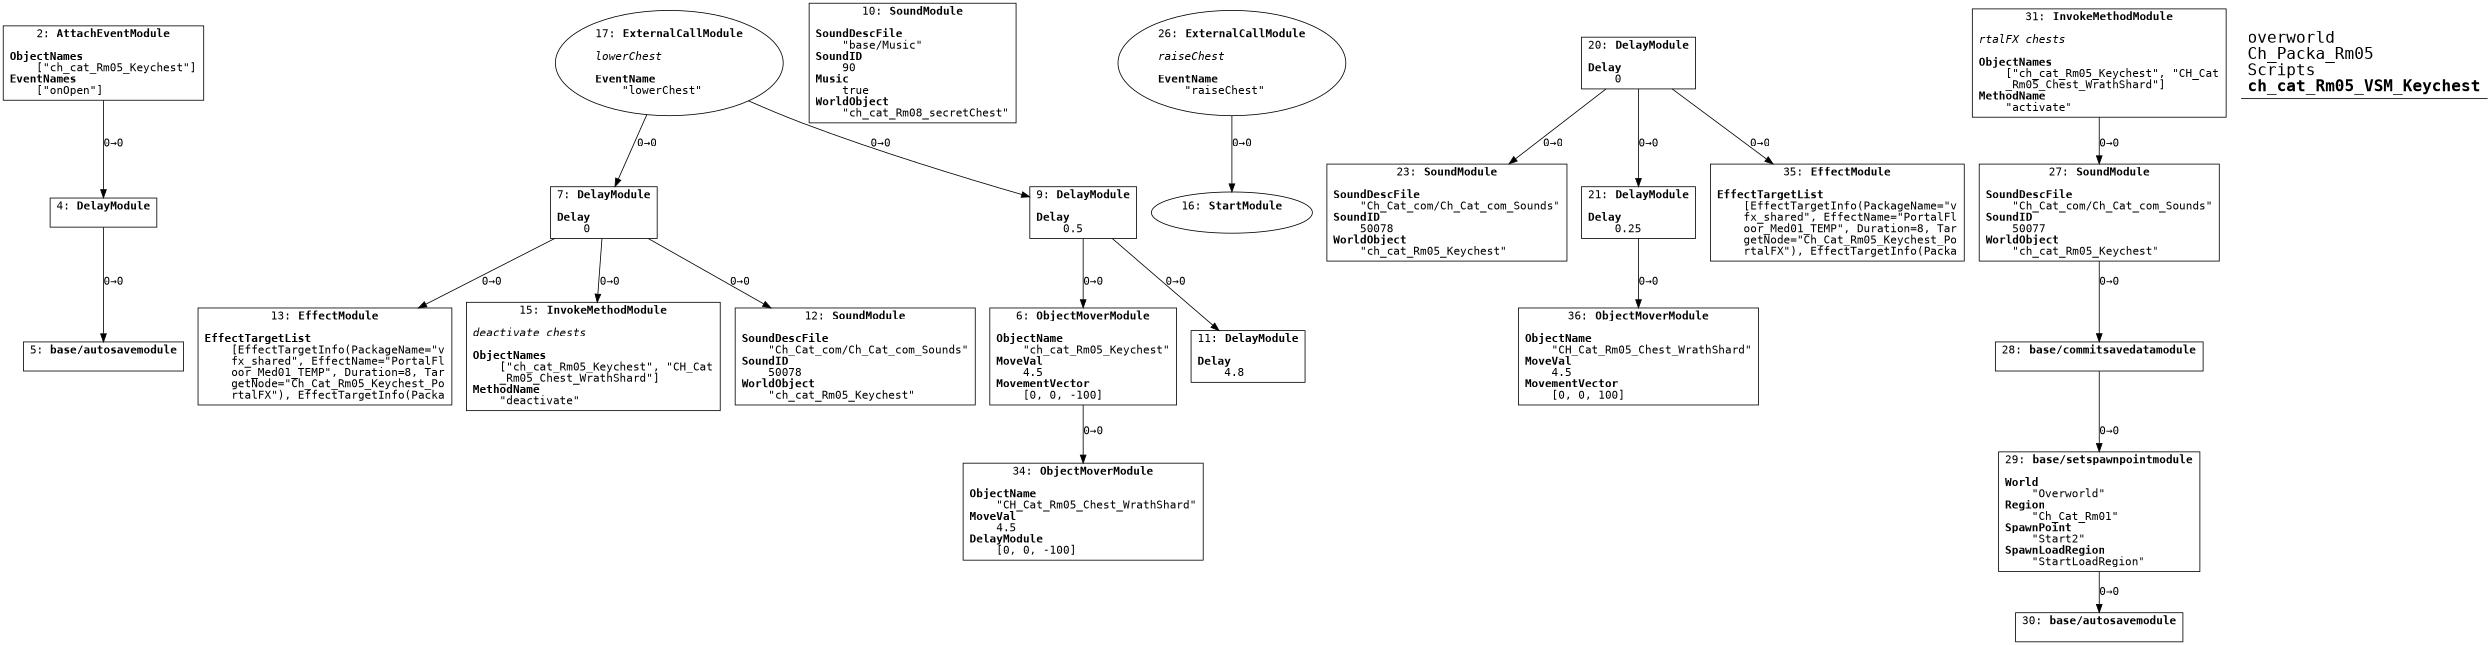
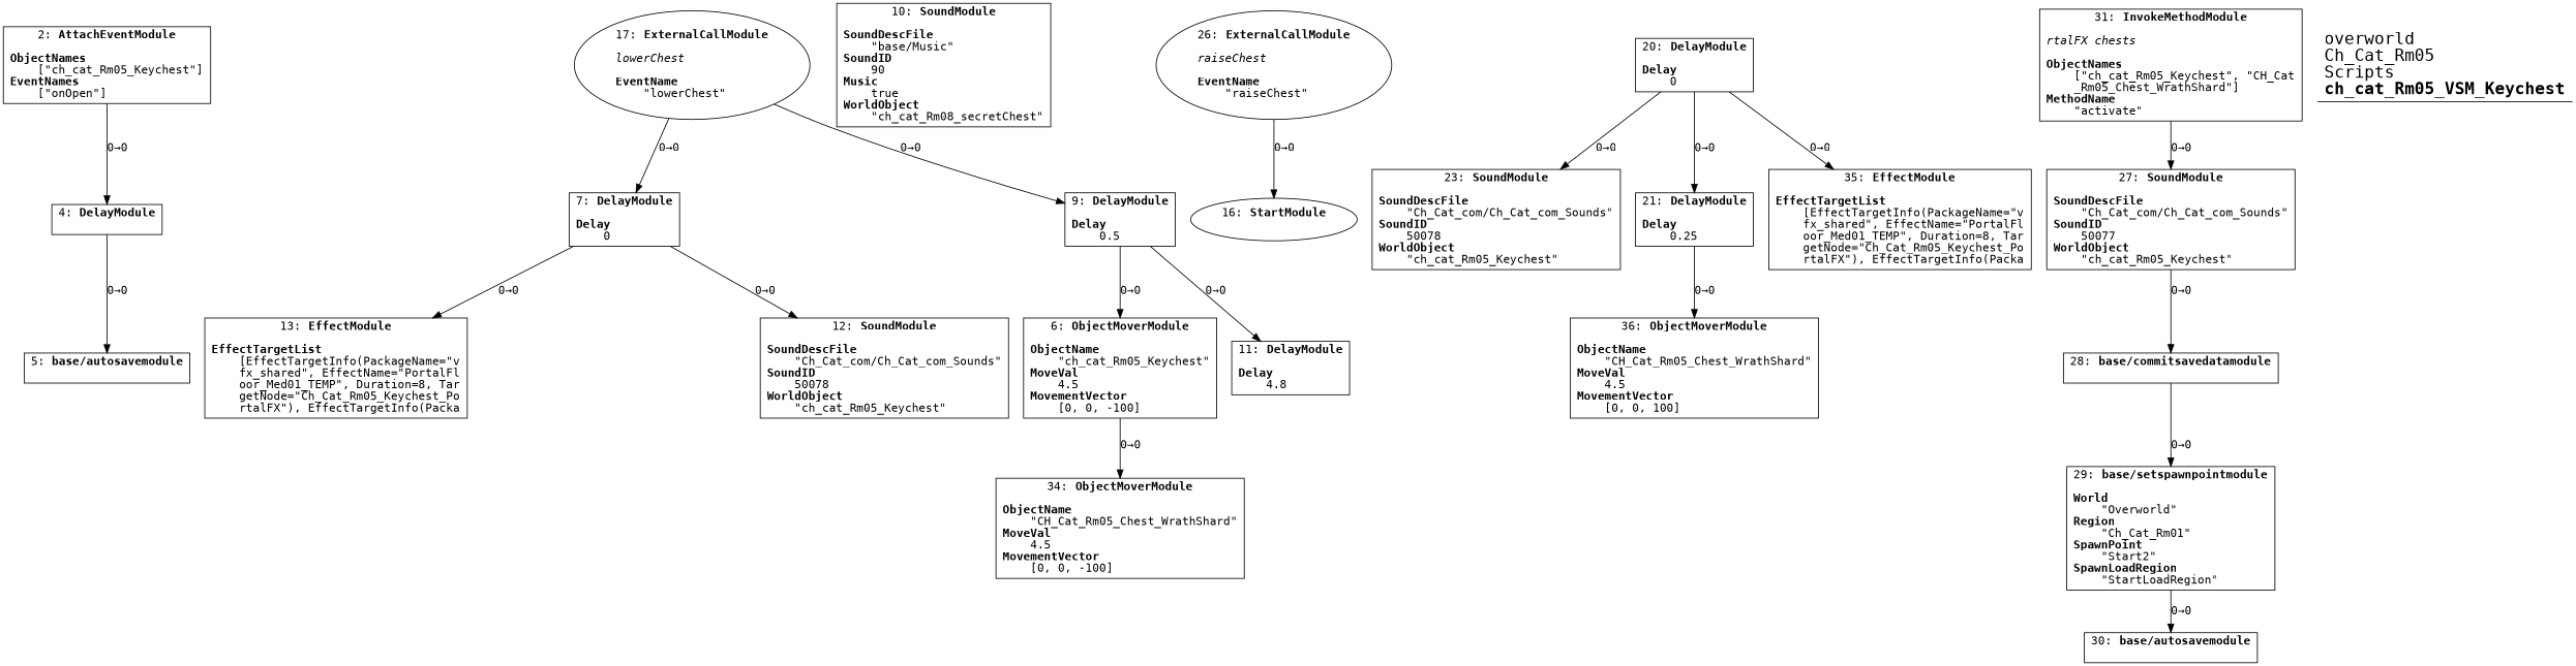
  digraph {
    fontname="DejaVu Sans Mono"
    splines=spline
    node [fontname="DejaVu Sans Mono" shape=box]
    edge [fontname="DejaVu Sans Mono"]
    n1 [label=<2: <b>AttachEventModule</b><br/><br/><b>ObjectNames</b><br align="left"/>    [&quot;ch_cat_Rm05_Keychest&quot;]<br align="left"/><b>EventNames</b><br align="left"/>    [&quot;onOpen&quot;]<br align="left"/>>]
    n2 [label=<4: <b>DelayModule</b><br/><br/>>]
    n3 [label=<5: <b>base/autosavemodule</b><br/><br/>>]
    n4 [label=<6: <b>ObjectMoverModule</b><br/><br/><b>ObjectName</b><br align="left"/>    &quot;ch_cat_Rm05_Keychest&quot;<br align="left"/><b>MoveVal</b><br align="left"/>    4.5<br align="left"/><b>MovementVector</b><br align="left"/>    [0, 0, -100]<br align="left"/>>]
-   n5 [label=<34: <b>ObjectMoverModule</b><br/><br/><b>ObjectName</b><br align="left"/>    &quot;CH_Cat_Rm05_Chest_WrathShard&quot;<br align="left"/><b>MoveVal</b><br align="left"/>    4.5<br align="left"/><b>DelayModule</b><br align="left"/>    [0, 0, -100]<br align="left"/>>]
+   n5 [label=<34: <b>ObjectMoverModule</b><br/><br/><b>ObjectName</b><br align="left"/>    &quot;CH_Cat_Rm05_Chest_WrathShard&quot;<br align="left"/><b>MoveVal</b><br align="left"/>    4.5<br align="left"/><b>MovementVector</b><br align="left"/>    [0, 0, -100]<br align="left"/>>]
    n6 [label=<7: <b>DelayModule</b><br/><br/><b>Delay</b><br align="left"/>    0<br align="left"/>>]
    n7 [label=<13: <b>EffectModule</b><br/><br/><b>EffectTargetList</b><br align="left"/>    [EffectTargetInfo(PackageName=&quot;v<br align="left"/>    fx_shared&quot;, EffectName=&quot;PortalFl<br align="left"/>    oor_Med01_TEMP&quot;, Duration=8, Tar<br align="left"/>    getNode=&quot;Ch_Cat_Rm05_Keychest_Po<br align="left"/>    rtalFX&quot;), EffectTargetInfo(Packa<br align="left"/>>]
-   n8 [label=<15: <b>InvokeMethodModule</b><br/><br/><i>deactivate chests<br align="left"/></i><br align="left"/><b>ObjectNames</b><br align="left"/>    [&quot;ch_cat_Rm05_Keychest&quot;, &quot;CH_Cat<br align="left"/>    _Rm05_Chest_WrathShard&quot;]<br align="left"/><b>MethodName</b><br align="left"/>    &quot;deactivate&quot;<br align="left"/>>]
    n9 [label=<12: <b>SoundModule</b><br/><br/><b>SoundDescFile</b><br align="left"/>    &quot;Ch_Cat_com/Ch_Cat_com_Sounds&quot;<br align="left"/><b>SoundID</b><br align="left"/>    50078<br align="left"/><b>WorldObject</b><br align="left"/>    &quot;ch_cat_Rm05_Keychest&quot;<br align="left"/>>]
    n10 [label=<9: <b>DelayModule</b><br/><br/><b>Delay</b><br align="left"/>    0.5<br align="left"/>>]
    n11 [label=<11: <b>DelayModule</b><br/><br/><b>Delay</b><br align="left"/>    4.8<br align="left"/>>]
    n12 [label=<10: <b>SoundModule</b><br/><br/><b>SoundDescFile</b><br align="left"/>    &quot;base/Music&quot;<br align="left"/><b>SoundID</b><br align="left"/>    90<br align="left"/><b>Music</b><br align="left"/>    true<br align="left"/><b>WorldObject</b><br align="left"/>    &quot;ch_cat_Rm08_secretChest&quot;<br align="left"/>>]
    n13 [label=<16: <b>StartModule</b><br/><br/>> shape=oval]
    n14 [label=<17: <b>ExternalCallModule</b><br/><br/><i>lowerChest<br align="left"/></i><br align="left"/><b>EventName</b><br align="left"/>    &quot;lowerChest&quot;<br align="left"/>> shape=oval]
    n15 [label=<23: <b>SoundModule</b><br/><br/><b>SoundDescFile</b><br align="left"/>    &quot;Ch_Cat_com/Ch_Cat_com_Sounds&quot;<br align="left"/><b>SoundID</b><br align="left"/>    50078<br align="left"/><b>WorldObject</b><br align="left"/>    &quot;ch_cat_Rm05_Keychest&quot;<br align="left"/>>]
    n16 [label=<31: <b>InvokeMethodModule</b><br/><br/><i>rtalFX chests<br align="left"/></i><br align="left"/><b>ObjectNames</b><br align="left"/>    [&quot;ch_cat_Rm05_Keychest&quot;, &quot;CH_Cat<br align="left"/>    _Rm05_Chest_WrathShard&quot;]<br align="left"/><b>MethodName</b><br align="left"/>    &quot;activate&quot;<br align="left"/>>]
    n17 [label=<27: <b>SoundModule</b><br/><br/><b>SoundDescFile</b><br align="left"/>    &quot;Ch_Cat_com/Ch_Cat_com_Sounds&quot;<br align="left"/><b>SoundID</b><br align="left"/>    50077<br align="left"/><b>WorldObject</b><br align="left"/>    &quot;ch_cat_Rm05_Keychest&quot;<br align="left"/>>]
    n18 [label=<28: <b>base/commitsavedatamodule</b><br/><br/>>]
    n19 [label=<20: <b>DelayModule</b><br/><br/><b>Delay</b><br align="left"/>    0<br align="left"/>>]
    n20 [label=<21: <b>DelayModule</b><br/><br/><b>Delay</b><br align="left"/>    0.25<br align="left"/>>]
    n21 [label=<35: <b>EffectModule</b><br/><br/><b>EffectTargetList</b><br align="left"/>    [EffectTargetInfo(PackageName=&quot;v<br align="left"/>    fx_shared&quot;, EffectName=&quot;PortalFl<br align="left"/>    oor_Med01_TEMP&quot;, Duration=8, Tar<br align="left"/>    getNode=&quot;Ch_Cat_Rm05_Keychest_Po<br align="left"/>    rtalFX&quot;), EffectTargetInfo(Packa<br align="left"/>>]
    n22 [label=<36: <b>ObjectMoverModule</b><br/><br/><b>ObjectName</b><br align="left"/>    &quot;CH_Cat_Rm05_Chest_WrathShard&quot;<br align="left"/><b>MoveVal</b><br align="left"/>    4.5<br align="left"/><b>MovementVector</b><br align="left"/>    [0, 0, 100]<br align="left"/>>]
    n23 [label=<26: <b>ExternalCallModule</b><br/><br/><i>raiseChest<br align="left"/></i><br align="left"/><b>EventName</b><br align="left"/>    &quot;raiseChest&quot;<br align="left"/>> shape=oval]
    n24 [label=<29: <b>base/setspawnpointmodule</b><br/><br/><b>World</b><br align="left"/>    &quot;Overworld&quot;<br align="left"/><b>Region</b><br align="left"/>    &quot;Ch_Cat_Rm01&quot;<br align="left"/><b>SpawnPoint</b><br align="left"/>    &quot;Start2&quot;<br align="left"/><b>SpawnLoadRegion</b><br align="left"/>    &quot;StartLoadRegion&quot;<br align="left"/>>]
    n25 [label=<30: <b>base/autosavemodule</b><br/><br/>>]
-   n26 [label=<<font point-size="20">overworld<br align="left"/>Ch_Packa_Rm05<br align="left"/>Scripts<br align="left"/><b>ch_cat_Rm05_VSM_Keychest</b><br align="left"/></font>> shape=underline]
+   n26 [label=<<font point-size="20">overworld<br align="left"/>Ch_Cat_Rm05<br align="left"/>Scripts<br align="left"/><b>ch_cat_Rm05_VSM_Keychest</b><br align="left"/></font>> shape=underline]
    n1 -> n2 [label="0→0"]
    n2 -> n3 [label="0→0"]
    n4 -> n5 [label="0→0"]
    n6 -> n7 [label="0→0"]
-   n6 -> n8 [label="0→0"]
    n6 -> n9 [label="0→0"]
    n10 -> n4 [label="0→0"]
    n10 -> n11 [label="0→0"]
    n14 -> n6 [label="0→0"]
    n14 -> n10 [label="0→0"]
    n16 -> n17 [label="0→0"]
    n17 -> n18 [label="0→0"]
    n18 -> n24 [label="0→0"]
    n19 -> n15 [label="0→0"]
    n19 -> n20 [label="0→0"]
    n19 -> n21 [label="0→0"]
    n20 -> n22 [label="0→0"]
    n23 -> n13 [label="0→0"]
    n24 -> n25 [label="0→0"]
  }
